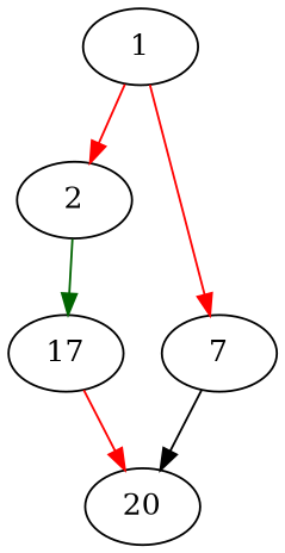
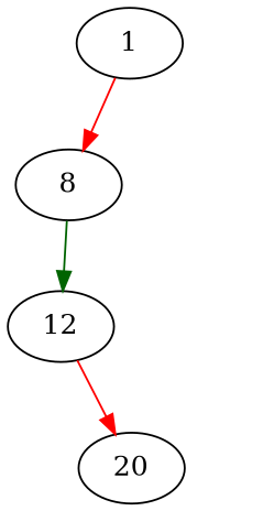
  strict digraph {
    edge [color=red]
    1 [entry=true]
-   8 [label=2]
-   7
-   17
+   8
+   17 [label=12]
    20
    1 -> 8 [cond=true]
-   1 -> 7 [cond=false]
    8 -> 17 [color=darkgreen cond=true]
-   7 -> 20 [color=""]
    17 -> 20
  }
